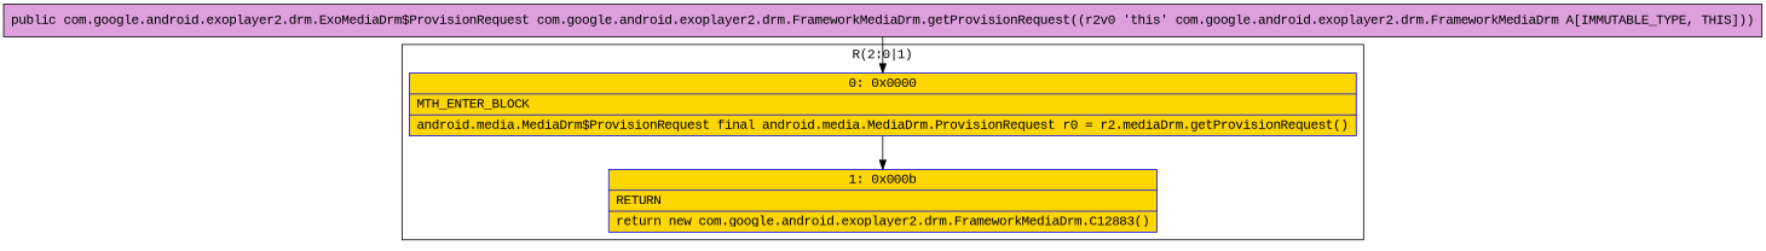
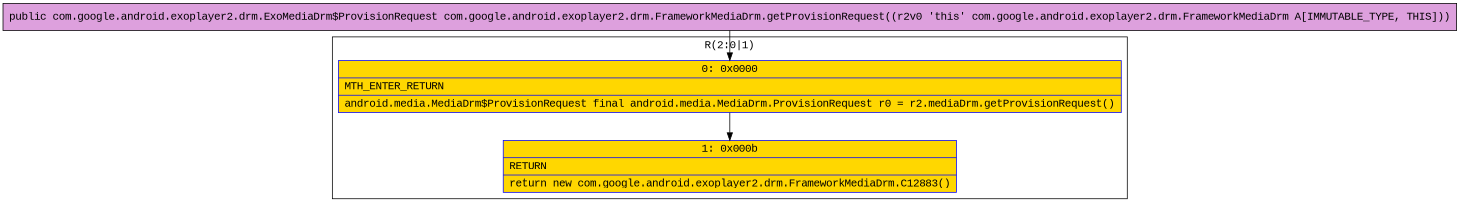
  digraph {
    fontname="Liberation Mono"
    node [color=blue shape=record style=filled fillcolor=gold fontname="Liberation Mono"]
    edge [fontname="Liberation Mono"]
-   n1 [label="{0\:\ 0x0000|MTH_ENTER_BLOCK\l|android.media.MediaDrm$ProvisionRequest final android.media.MediaDrm.ProvisionRequest r0 = r2.mediaDrm.getProvisionRequest()\l}"]
+   n1 [label="{0\:\ 0x0000|MTH_ENTER_RETURN\l|android.media.MediaDrm$ProvisionRequest final android.media.MediaDrm.ProvisionRequest r0 = r2.mediaDrm.getProvisionRequest()\l}"]
    n2 [label="{1\:\ 0x000b|RETURN\l|return new com.google.android.exoplayer2.drm.FrameworkMediaDrm.C12883()\l}"]
    n3 [label="{public com.google.android.exoplayer2.drm.ExoMediaDrm$ProvisionRequest com.google.android.exoplayer2.drm.FrameworkMediaDrm.getProvisionRequest((r2v0 'this' com.google.android.exoplayer2.drm.FrameworkMediaDrm A[IMMUTABLE_TYPE, THIS])) }" fillcolor=plum color=""]
    subgraph cluster_1 {
      label="R(2:0|1)"
      n1
      n2
    }
    n1 -> n2
    n3 -> n1
  }
